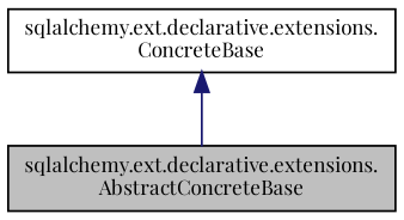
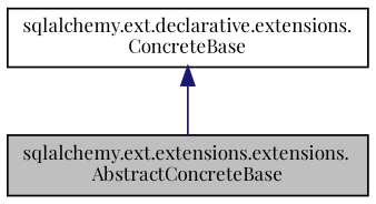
  digraph {
    fontname="Playfair Display"
    node [color=black fontname="Playfair Display" fontsize=10 shape=record style=filled]
-   n1 [fillcolor=grey75 fontcolor=black height=0.2 label="sqlalchemy.ext.declarative.extensions.\lAbstractConcreteBase" width=0.4]
+   n1 [fillcolor=grey75 fontcolor=black height=0.2 label="sqlalchemy.ext.extensions.extensions.\lAbstractConcreteBase" width=0.4]
    n2 [fillcolor=white height=0.2 label="sqlalchemy.ext.declarative.extensions.\lConcreteBase" width=0.4]
    n2 -> n1 [color=midnightblue dir=back fontname="Playfair Display" fontsize=10 labelfontname=Helvetica labelfontsize=10 style=solid]
  }
